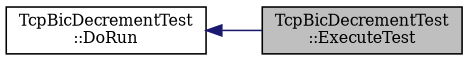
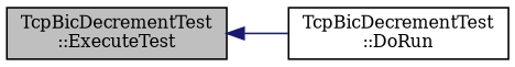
  digraph {
    rankdir=LR
    fontname="DejaVu Serif"
    node [color=black fontname="DejaVu Serif" fontsize=10 shape=record style=filled]
    n1 [fillcolor=grey75 fontcolor=black height=0.2 label="TcpBicDecrementTest\l::ExecuteTest" width=0.4]
    n2 [fillcolor=white height=0.2 label="TcpBicDecrementTest\l::DoRun" width=0.4]
-   n2 -> n1 [color=midnightblue dir=back fontname="DejaVu Serif" fontsize=10 labelfontname=Helvetica labelfontsize=10 style=solid]
+   n1 -> n2 [color=midnightblue dir=back fontname="DejaVu Serif" fontsize=10 labelfontname=Helvetica labelfontsize=10 style=solid]
  }
